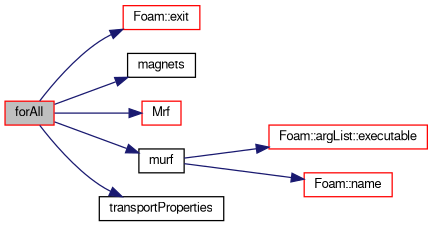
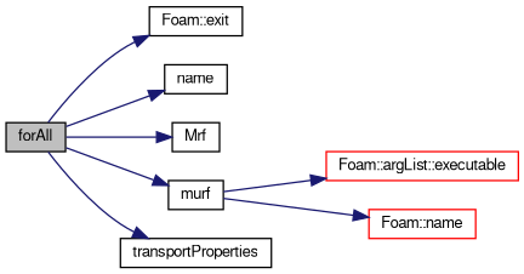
  digraph {
    rankdir=LR
    node [color=black fontname=FreeSans fontsize=10 shape=record]
    edge [color=midnightblue fontname=FreeSans fontsize=10 labelfontname=FreeSans labelfontsize=10 style=solid]
-   n1 [color=red fillcolor=grey75 fontcolor=black height=0.2 label=forAll style=filled width=0.4]
-   n2 [color=red height=0.2 label="Foam::exit" width=0.4]
-   n3 [height=0.2 label=magnets width=0.4]
-   n4 [color=red height=0.2 label=Mrf width=0.4]
+   n1 [fillcolor=grey75 fontcolor=black height=0.2 label=forAll style=filled width=0.4]
+   n2 [height=0.2 label="Foam::exit" width=0.4]
+   n3 [height=0.2 label=name width=0.4]
+   n4 [height=0.2 label=Mrf width=0.4]
    n5 [height=0.2 label=murf width=0.4]
    n6 [height=0.2 label=transportProperties width=0.4]
    n7 [color=red height=0.2 label="Foam::argList::executable" width=0.4]
    n8 [color=red height=0.2 label="Foam::name" width=0.4]
    n1 -> n2
    n1 -> n3
    n1 -> n4
    n1 -> n5
    n1 -> n6
    n5 -> n7
    n5 -> n8
  }
